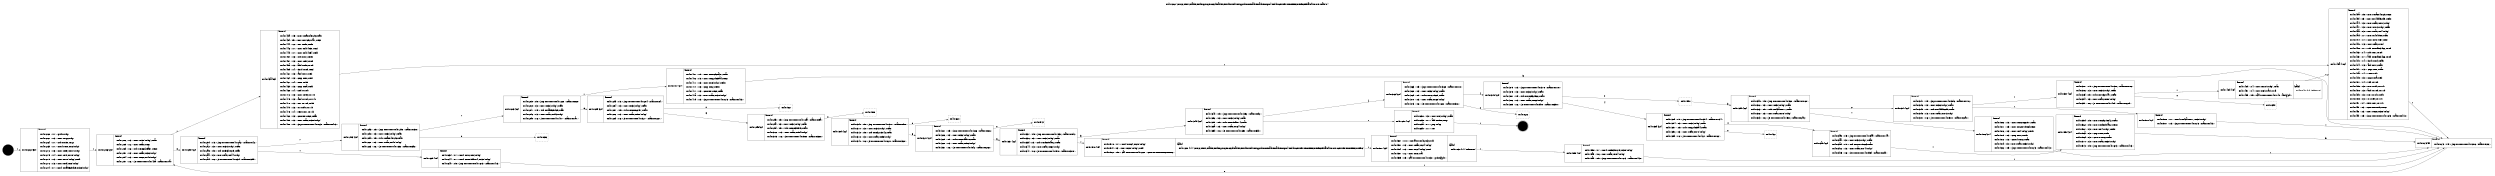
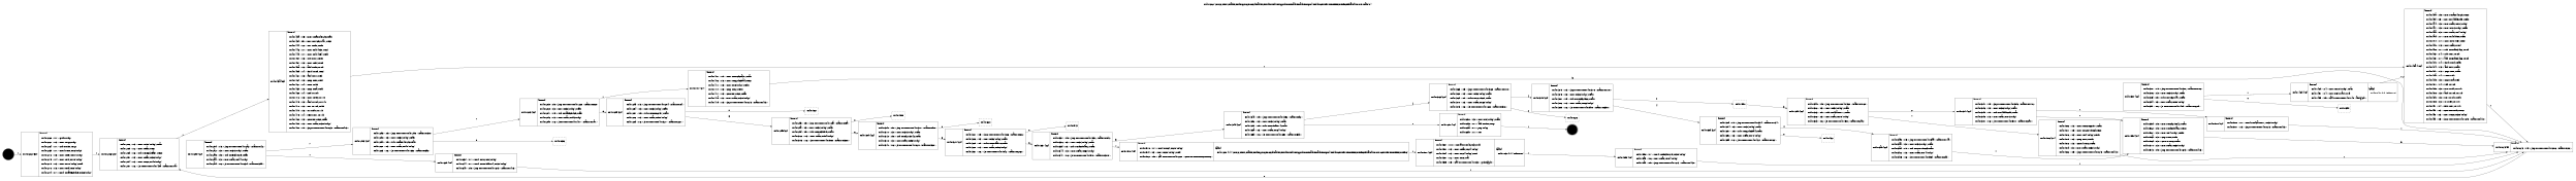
  digraph {
    label="0x401260 (/mnt/c/Users/mathe/Desktop/tcc/POCII/binaries/extr_linuxdriversgpudrmmsmadrenoadreno_pm4.xml.h_CP_MEM_TO_REG_0_REG_Final-ollvm.out::main(0))"
    labelloc=t
    rankdir=LR
    node [shape=record]
    Entry [fillcolor=black height=0.3 shape=circle style=filled width=0.3]
    n2 [label="{\n     0x401260 [38]\l\n     | [instrs]\l\n     &nbsp;&nbsp;0x401260 \<+1\>: push %rbp\l\n     &nbsp;&nbsp;0x401261 \<+3\>: mov %rsp,%rbp\l\n     &nbsp;&nbsp;0x401264 \<+7\>: sub $0x90,%rsp\l\n     &nbsp;&nbsp;0x40126b \<+7\>: movl $0x0,-0xc(%rbp)\l\n     &nbsp;&nbsp;0x401272 \<+3\>: mov %edi,-0x10(%rbp)\l\n     &nbsp;&nbsp;0x401275 \<+4\>: mov %rsi,-0x18(%rbp)\l\n     &nbsp;&nbsp;0x401279 \<+3\>: mov -0x10(%rbp),%edi\l\n     &nbsp;&nbsp;0x40127c \<+3\>: mov %edi,-0x8(%rbp)\l\n     &nbsp;&nbsp;0x40127f \<+7\>: movl $0xa9529dc9,-0x38(%rbp)\l\n  }"]
    n3 [label="{\n     0x401286 [23]\l\n     | [instrs]\l\n     &nbsp;&nbsp;0x401286 \<+3\>: mov -0x38(%rbp),%eax\l\n     &nbsp;&nbsp;0x401289 \<+2\>: mov %eax,%ecx\l\n     &nbsp;&nbsp;0x40128b \<+6\>: sub $0x86d2ea37,%ecx\l\n     &nbsp;&nbsp;0x401291 \<+3\>: mov %eax,-0x3c(%rbp)\l\n     &nbsp;&nbsp;0x401294 \<+3\>: mov %ecx,-0x40(%rbp)\l\n     &nbsp;&nbsp;0x401297 \<+6\>: je 000000000040143a \<main+0x1da\>\l\n  }"]
    n4 [label="{\n     0x40143a [83]\l\n     | [instrs]\l\n     &nbsp;&nbsp;0x40143a \<+5\>: mov $0xa884e125,%eax\l\n     &nbsp;&nbsp;0x40143f \<+5\>: mov $0x7c9204a1,%ecx\l\n     &nbsp;&nbsp;0x401444 \<+2\>: xor %edx,%edx\l\n     &nbsp;&nbsp;0x401446 \<+7\>: mov 0x404050,%esi\l\n     &nbsp;&nbsp;0x40144d \<+7\>: mov 0x404054,%edi\l\n     &nbsp;&nbsp;0x401454 \<+3\>: sub $0x1,%edx\l\n     &nbsp;&nbsp;0x401457 \<+3\>: mov %esi,%r8d\l\n     &nbsp;&nbsp;0x40145a \<+3\>: add %edx,%r8d\l\n     &nbsp;&nbsp;0x40145d \<+4\>: imul %r8d,%esi\l\n     &nbsp;&nbsp;0x401461 \<+3\>: and $0x1,%esi\l\n     &nbsp;&nbsp;0x401464 \<+3\>: cmp $0x0,%esi\l\n     &nbsp;&nbsp;0x401467 \<+4\>: sete %r9b\l\n     &nbsp;&nbsp;0x40146b \<+3\>: cmp $0xa,%edi\l\n     &nbsp;&nbsp;0x40146e \<+4\>: setl %r10b\l\n     &nbsp;&nbsp;0x401472 \<+3\>: mov %r9b,%r11b\l\n     &nbsp;&nbsp;0x401475 \<+3\>: and %r10b,%r11b\l\n     &nbsp;&nbsp;0x401478 \<+3\>: xor %r10b,%r9b\l\n     &nbsp;&nbsp;0x40147b \<+3\>: or %r9b,%r11b\l\n     &nbsp;&nbsp;0x40147e \<+4\>: test $0x1,%r11b\l\n     &nbsp;&nbsp;0x401482 \<+3\>: cmovne %ecx,%eax\l\n     &nbsp;&nbsp;0x401485 \<+3\>: mov %eax,-0x38(%rbp)\l\n     &nbsp;&nbsp;0x401488 \<+5\>: jmp 0000000000401673 \<main+0x413\>\l\n  }"]
    n5 [label="{\n     0x40129d [22]\l\n     | [instrs]\l\n     &nbsp;&nbsp;0x40129d \<+5\>: jmp 00000000004012a2 \<main+0x42\>\l\n     &nbsp;&nbsp;0x4012a2 \<+3\>: mov -0x3c(%rbp),%eax\l\n     &nbsp;&nbsp;0x4012a5 \<+5\>: sub $0x9cf1ec19,%eax\l\n     &nbsp;&nbsp;0x4012aa \<+3\>: mov %eax,-0x44(%rbp)\l\n     &nbsp;&nbsp;0x4012ad \<+6\>: je 000000000040163d \<main+0x3dd\>\l\n  }"]
    n6 [label="{\n     0x40149a [102]\l\n     | [instrs]\l\n     &nbsp;&nbsp;0x40149a \<+5\>: mov $0xa884e125,%ecx\l\n     &nbsp;&nbsp;0x40149f \<+5\>: mov $0x4dbb92d9,%edx\l\n     &nbsp;&nbsp;0x4014a4 \<+3\>: mov %eax,-0x1c(%rbp)\l\n     &nbsp;&nbsp;0x4014a7 \<+3\>: mov -0x1c(%rbp),%eax\l\n     &nbsp;&nbsp;0x4014aa \<+3\>: mov %eax,-0x4(%rbp)\l\n     &nbsp;&nbsp;0x4014ad \<+7\>: mov 0x404050,%eax\l\n     &nbsp;&nbsp;0x4014b4 \<+7\>: mov 0x404054,%esi\l\n     &nbsp;&nbsp;0x4014bb \<+3\>: mov %eax,%r8d\l\n     &nbsp;&nbsp;0x4014be \<+7\>: sub $0x8db83466,%r8d\l\n     &nbsp;&nbsp;0x4014c5 \<+4\>: sub $0x1,%r8d\l\n     &nbsp;&nbsp;0x4014c9 \<+7\>: add $0x8db83466,%r8d\l\n     &nbsp;&nbsp;0x4014d0 \<+4\>: imul %r8d,%eax\l\n     &nbsp;&nbsp;0x4014d4 \<+3\>: and $0x1,%eax\l\n     &nbsp;&nbsp;0x4014d7 \<+3\>: cmp $0x0,%eax\l\n     &nbsp;&nbsp;0x4014da \<+4\>: sete %r9b\l\n     &nbsp;&nbsp;0x4014de \<+3\>: cmp $0xa,%esi\l\n     &nbsp;&nbsp;0x4014e1 \<+4\>: setl %r10b\l\n     &nbsp;&nbsp;0x4014e5 \<+3\>: mov %r9b,%r11b\l\n     &nbsp;&nbsp;0x4014e8 \<+3\>: and %r10b,%r11b\l\n     &nbsp;&nbsp;0x4014eb \<+3\>: xor %r10b,%r9b\l\n     &nbsp;&nbsp;0x4014ee \<+3\>: or %r9b,%r11b\l\n     &nbsp;&nbsp;0x4014f1 \<+4\>: test $0x1,%r11b\l\n     &nbsp;&nbsp;0x4014f5 \<+3\>: cmovne %edx,%ecx\l\n     &nbsp;&nbsp;0x4014f8 \<+3\>: mov %ecx,-0x38(%rbp)\l\n     &nbsp;&nbsp;0x4014fb \<+5\>: jmp 0000000000401673 \<main+0x413\>\l\n  }"]
    n7 [label="{\n     0x40163d [19]\l\n     | [instrs]\l\n     &nbsp;&nbsp;0x40163d \<+7\>: movl $0x0,-0xc(%rbp)\l\n     &nbsp;&nbsp;0x401644 \<+7\>: movl $0xe15db074,-0x38(%rbp)\l\n     &nbsp;&nbsp;0x40164b \<+5\>: jmp 0000000000401673 \<main+0x413\>\l\n  }"]
    n8 [label="{\n     0x4012b3 [22]\l\n     | [instrs]\l\n     &nbsp;&nbsp;0x4012b3 \<+5\>: jmp 00000000004012b8 \<main+0x58\>\l\n     &nbsp;&nbsp;0x4012b8 \<+3\>: mov -0x3c(%rbp),%eax\l\n     &nbsp;&nbsp;0x4012bb \<+5\>: sub $0xa884e125,%eax\l\n     &nbsp;&nbsp;0x4012c0 \<+3\>: mov %eax,-0x48(%rbp)\l\n     &nbsp;&nbsp;0x4012c3 \<+6\>: je 000000000040165c \<main+0x3fc\>\l\n  }"]
    n9 [label="{\n     0x401673 [5]\l\n     | [instrs]\l\n     &nbsp;&nbsp;0x401673 \<+5\>: jmp 0000000000401286 \<main+0x26\>\l\n  }"]
    n10 [label="{\n     0x40165c\l\n  }" style=dashed]
    n11 [label="{\n     0x4012c9 [22]\l\n     | [instrs]\l\n     &nbsp;&nbsp;0x4012c9 \<+5\>: jmp 00000000004012ce \<main+0x6e\>\l\n     &nbsp;&nbsp;0x4012ce \<+3\>: mov -0x3c(%rbp),%eax\l\n     &nbsp;&nbsp;0x4012d1 \<+5\>: sub $0xa9529dc9,%eax\l\n     &nbsp;&nbsp;0x4012d6 \<+3\>: mov %eax,-0x4c(%rbp)\l\n     &nbsp;&nbsp;0x4012d9 \<+6\>: je 0000000000401407 \<main+0x1a7\>\l\n  }"]
    Exit [fillcolor=black height=0.3 peripheries=2 shape=circle style=filled width=0.3]
    n13 [label="{\n     0x401407 [27]\l\n     | [instrs]\l\n     &nbsp;&nbsp;0x401407 \<+5\>: mov $0x86d2ea37,%eax\l\n     &nbsp;&nbsp;0x40140c \<+5\>: mov $0x22d859a4,%ecx\l\n     &nbsp;&nbsp;0x401411 \<+3\>: mov -0x8(%rbp),%edx\l\n     &nbsp;&nbsp;0x401414 \<+3\>: cmp $0x2,%edx\l\n     &nbsp;&nbsp;0x401417 \<+3\>: cmovne %ecx,%eax\l\n     &nbsp;&nbsp;0x40141a \<+3\>: mov %eax,-0x38(%rbp)\l\n     &nbsp;&nbsp;0x40141d \<+5\>: jmp 0000000000401673 \<main+0x413\>\l\n  }"]
    n14 [label="{\n     0x4012df [22]\l\n     | [instrs]\l\n     &nbsp;&nbsp;0x4012df \<+5\>: jmp 00000000004012e4 \<main+0x84\>\l\n     &nbsp;&nbsp;0x4012e4 \<+3\>: mov -0x3c(%rbp),%eax\l\n     &nbsp;&nbsp;0x4012e7 \<+5\>: sub $0xc0866797,%eax\l\n     &nbsp;&nbsp;0x4012ec \<+3\>: mov %eax,-0x50(%rbp)\l\n     &nbsp;&nbsp;0x4012ef \<+6\>: je 0000000000401527 \<main+0x2c7\>\l\n  }"]
    n15 [label="{\n     0x40159e [18]\l\n     | [instrs]\l\n     &nbsp;&nbsp;0x40159e \<+7\>: movl $0x9cf1ec19,-0x38(%rbp)\l\n     &nbsp;&nbsp;0x4015a5 \<+6\>: mov %eax,-0x84(%rbp)\l\n     &nbsp;&nbsp;0x4015ab \<+5\>: jmp 0000000000401673 \<main+0x413\>\l\n  }"]
    n16 [label="{\n     0x401527\l\n  }" style=dashed]
    n17 [label="{\n     0x4012f5 [22]\l\n     | [instrs]\l\n     &nbsp;&nbsp;0x4012f5 \<+5\>: jmp 00000000004012fa \<main+0x9a\>\l\n     &nbsp;&nbsp;0x4012fa \<+3\>: mov -0x3c(%rbp),%eax\l\n     &nbsp;&nbsp;0x4012fd \<+5\>: sub $0xc2c99575,%eax\l\n     &nbsp;&nbsp;0x401302 \<+3\>: mov %eax,-0x54(%rbp)\l\n     &nbsp;&nbsp;0x401305 \<+6\>: je 00000000004015e8 \<main+0x388\>\l\n  }"]
    n18 [label="{\n     0x401587 [23]\l\n     | [instrs]\l\n     &nbsp;&nbsp;0x401587 \<+10\>: movabs $0x4020f2,%rdi\l\n     &nbsp;&nbsp;0x401591 \<+3\>: mov %eax,-0x24(%rbp)\l\n     &nbsp;&nbsp;0x401594 \<+3\>: mov -0x24(%rbp),%esi\l\n     &nbsp;&nbsp;0x401597 \<+2\>: mov $0x0,%al\l\n     &nbsp;&nbsp;0x401599 \<+5\>: call 0000000000401030 \<printf@plt\>\l\n     | [calls]\l\n     &nbsp;&nbsp;0x401030 \{1\} (unknown)\l\n  }"]
    n19 [label="{\n     0x4015e8\l\n  }" style=dashed]
    n20 [label="{\n     0x40130b [22]\l\n     | [instrs]\l\n     &nbsp;&nbsp;0x40130b \<+5\>: jmp 0000000000401310 \<main+0xb0\>\l\n     &nbsp;&nbsp;0x401310 \<+3\>: mov -0x3c(%rbp),%eax\l\n     &nbsp;&nbsp;0x401313 \<+5\>: sub $0xcb215842,%eax\l\n     &nbsp;&nbsp;0x401318 \<+3\>: mov %eax,-0x58(%rbp)\l\n     &nbsp;&nbsp;0x40131b \<+6\>: je 0000000000401620 \<main+0x3c0\>\l\n  }"]
    n21 [label="{\n     0x401620\l\n  }" style=dashed]
    n22 [label="{\n     0x401321 [22]\l\n     | [instrs]\l\n     &nbsp;&nbsp;0x401321 \<+5\>: jmp 0000000000401326 \<main+0xc6\>\l\n     &nbsp;&nbsp;0x401326 \<+3\>: mov -0x3c(%rbp),%eax\l\n     &nbsp;&nbsp;0x401329 \<+5\>: sub $0xce1fad18,%eax\l\n     &nbsp;&nbsp;0x40132e \<+3\>: mov %eax,-0x5c(%rbp)\l\n     &nbsp;&nbsp;0x401331 \<+6\>: je 0000000000401542 \<main+0x2e2\>\l\n  }"]
    n23 [label="{\n     0x4013fd\l\n  }" style=dashed]
    n24 [label="{\n     0x401542\l\n  }" style=dashed]
    n25 [label="{\n     0x401337 [22]\l\n     | [instrs]\l\n     &nbsp;&nbsp;0x401337 \<+5\>: jmp 000000000040133c \<main+0xdc\>\l\n     &nbsp;&nbsp;0x40133c \<+3\>: mov -0x3c(%rbp),%eax\l\n     &nbsp;&nbsp;0x40133f \<+5\>: sub $0xd8894a02,%eax\l\n     &nbsp;&nbsp;0x401344 \<+3\>: mov %eax,-0x60(%rbp)\l\n     &nbsp;&nbsp;0x401347 \<+6\>: je 0000000000401578 \<main+0x318\>\l\n  }"]
    n26 [label="{\n     0x40148d [13]\l\n     | [instrs]\l\n     &nbsp;&nbsp;0x40148d \<+4\>: mov -0x18(%rbp),%rax\l\n     &nbsp;&nbsp;0x401491 \<+4\>: mov 0x8(%rax),%rdi\l\n     &nbsp;&nbsp;0x401495 \<+5\>: call 0000000000401040 \<atoi@plt\>\l\n     | [calls]\l\n     &nbsp;&nbsp;0x401040 \{1\} (unknown)\l\n  }"]
    n27 [label="{\n     0x401578 [15]\l\n     | [instrs]\l\n     &nbsp;&nbsp;0x401578 \<+7\>: movl $0x64,-0x20(%rbp)\l\n     &nbsp;&nbsp;0x40157f \<+3\>: mov -0x20(%rbp),%edi\l\n     &nbsp;&nbsp;0x401582 \<+5\>: call 0000000000401220 \<CP_MEM_TO_REG_0_REG\>\l\n     | [calls]\l\n     &nbsp;&nbsp;0x401220 \{1\} (/mnt/c/Users/mathe/Desktop/tcc/POCII/binaries/extr_linuxdriversgpudrmmsmadrenoadreno_pm4.xml.h_CP_MEM_TO_REG_0_REG_Final-ollvm.out::CP_MEM_TO_REG_0_REG)\l\n  }"]
    n28 [label="{\n     0x40134d [22]\l\n     | [instrs]\l\n     &nbsp;&nbsp;0x40134d \<+5\>: jmp 0000000000401352 \<main+0xf2\>\l\n     &nbsp;&nbsp;0x401352 \<+3\>: mov -0x3c(%rbp),%eax\l\n     &nbsp;&nbsp;0x401355 \<+5\>: sub $0xe15db074,%eax\l\n     &nbsp;&nbsp;0x40135a \<+3\>: mov %eax,-0x64(%rbp)\l\n     &nbsp;&nbsp;0x40135d \<+6\>: je 0000000000401650 \<main+0x3f0\>\l\n  }"]
    n29 [label="{\n     0x4013e7 [22]\l\n     | [instrs]\l\n     &nbsp;&nbsp;0x4013e7 \<+5\>: jmp 00000000004013ec \<main+0x18c\>\l\n     &nbsp;&nbsp;0x4013ec \<+3\>: mov -0x3c(%rbp),%eax\l\n     &nbsp;&nbsp;0x4013ef \<+5\>: sub $0x7c9204a1,%eax\l\n     &nbsp;&nbsp;0x4013f4 \<+3\>: mov %eax,-0x80(%rbp)\l\n     &nbsp;&nbsp;0x4013f7 \<+6\>: je 000000000040148d \<main+0x22d\>\l\n  }"]
    n30 [label="{\n     0x401650 [12]\l\n     | [instrs]\l\n     &nbsp;&nbsp;0x401650 \<+3\>: mov -0xc(%rbp),%eax\l\n     &nbsp;&nbsp;0x401653 \<+7\>: add $0x90,%rsp\l\n     &nbsp;&nbsp;0x40165a \<+1\>: pop %rbp\l\n     &nbsp;&nbsp;0x40165b \<+1\>: ret\l\n  }"]
    n31 [label="{\n     0x401363 [22]\l\n     | [instrs]\l\n     &nbsp;&nbsp;0x401363 \<+5\>: jmp 0000000000401368 \<main+0x108\>\l\n     &nbsp;&nbsp;0x401368 \<+3\>: mov -0x3c(%rbp),%eax\l\n     &nbsp;&nbsp;0x40136b \<+5\>: sub $0x161e525,%eax\l\n     &nbsp;&nbsp;0x401370 \<+3\>: mov %eax,-0x68(%rbp)\l\n     &nbsp;&nbsp;0x401373 \<+6\>: je 000000000040162c \<main+0x3cc\>\l\n  }"]
    n32 [label="{\n     0x401500 [12]\l\n     | [instrs]\l\n     &nbsp;&nbsp;0x401500 \<+7\>: movl $0x43a08877,-0x38(%rbp)\l\n     &nbsp;&nbsp;0x401507 \<+5\>: jmp 0000000000401673 \<main+0x413\>\l\n  }"]
    n33 [label="{\n     0x40162c\l\n  }" style=dashed]
    n34 [label="{\n     0x401379 [22]\l\n     | [instrs]\l\n     &nbsp;&nbsp;0x401379 \<+5\>: jmp 000000000040137e \<main+0x11e\>\l\n     &nbsp;&nbsp;0x40137e \<+3\>: mov -0x3c(%rbp),%eax\l\n     &nbsp;&nbsp;0x401381 \<+5\>: sub $0x22532568,%eax\l\n     &nbsp;&nbsp;0x401386 \<+3\>: mov %eax,-0x6c(%rbp)\l\n     &nbsp;&nbsp;0x401389 \<+6\>: je 00000000004015b0 \<main+0x350\>\l\n  }"]
    n35 [label="{\n     0x4013d1 [22]\l\n     | [instrs]\l\n     &nbsp;&nbsp;0x4013d1 \<+5\>: jmp 00000000004013d6 \<main+0x176\>\l\n     &nbsp;&nbsp;0x4013d6 \<+3\>: mov -0x3c(%rbp),%eax\l\n     &nbsp;&nbsp;0x4013d9 \<+5\>: sub $0x4dbb92d9,%eax\l\n     &nbsp;&nbsp;0x4013de \<+3\>: mov %eax,-0x7c(%rbp)\l\n     &nbsp;&nbsp;0x4013e1 \<+6\>: je 0000000000401500 \<main+0x2a0\>\l\n  }"]
    n36 [label="{\n     0x4015b0\l\n  }" style=dashed]
    n37 [label="{\n     0x40138f [22]\l\n     | [instrs]\l\n     &nbsp;&nbsp;0x40138f \<+5\>: jmp 0000000000401394 \<main+0x134\>\l\n     &nbsp;&nbsp;0x401394 \<+3\>: mov -0x3c(%rbp),%eax\l\n     &nbsp;&nbsp;0x401397 \<+5\>: sub $0x22d859a4,%eax\l\n     &nbsp;&nbsp;0x40139c \<+3\>: mov %eax,-0x70(%rbp)\l\n     &nbsp;&nbsp;0x40139f \<+6\>: je 0000000000401422 \<main+0x1c2\>\l\n  }"]
    n38 [label="{\n     0x40150c [27]\l\n     | [instrs]\l\n     &nbsp;&nbsp;0x40150c \<+5\>: mov $0xc0866797,%eax\l\n     &nbsp;&nbsp;0x401511 \<+5\>: mov $0x28719e2f,%ecx\l\n     &nbsp;&nbsp;0x401516 \<+3\>: mov -0x4(%rbp),%edx\l\n     &nbsp;&nbsp;0x401519 \<+3\>: cmp $0x1,%edx\l\n     &nbsp;&nbsp;0x40151c \<+3\>: cmovl %ecx,%eax\l\n     &nbsp;&nbsp;0x40151f \<+3\>: mov %eax,-0x38(%rbp)\l\n     &nbsp;&nbsp;0x401522 \<+5\>: jmp 0000000000401673 \<main+0x413\>\l\n  }"]
    n39 [label="{\n     0x4013bb [22]\l\n     | [instrs]\l\n     &nbsp;&nbsp;0x4013bb \<+5\>: jmp 00000000004013c0 \<main+0x160\>\l\n     &nbsp;&nbsp;0x4013c0 \<+3\>: mov -0x3c(%rbp),%eax\l\n     &nbsp;&nbsp;0x4013c3 \<+5\>: sub $0x43a08877,%eax\l\n     &nbsp;&nbsp;0x4013c8 \<+3\>: mov %eax,-0x78(%rbp)\l\n     &nbsp;&nbsp;0x4013cb \<+6\>: je 000000000040150c \<main+0x2ac\>\l\n  }"]
    n40 [label="{\n     0x401422\l\n  }" style=dashed]
    n41 [label="{\n     0x4013a5 [22]\l\n     | [instrs]\l\n     &nbsp;&nbsp;0x4013a5 \<+5\>: jmp 00000000004013aa \<main+0x14a\>\l\n     &nbsp;&nbsp;0x4013aa \<+3\>: mov -0x3c(%rbp),%eax\l\n     &nbsp;&nbsp;0x4013ad \<+5\>: sub $0x28719e2f,%eax\l\n     &nbsp;&nbsp;0x4013b2 \<+3\>: mov %eax,-0x74(%rbp)\l\n     &nbsp;&nbsp;0x4013b5 \<+6\>: je 000000000040155d \<main+0x2fd\>\l\n  }"]
    n42 [label="{\n     0x40155d [27]\l\n     | [instrs]\l\n     &nbsp;&nbsp;0x40155d \<+5\>: mov $0xcb215842,%eax\l\n     &nbsp;&nbsp;0x401562 \<+5\>: mov $0xd8894a02,%ecx\l\n     &nbsp;&nbsp;0x401567 \<+3\>: mov -0x4(%rbp),%edx\l\n     &nbsp;&nbsp;0x40156a \<+3\>: cmp $0x0,%edx\l\n     &nbsp;&nbsp;0x40156d \<+3\>: cmove %ecx,%eax\l\n     &nbsp;&nbsp;0x401570 \<+3\>: mov %eax,-0x38(%rbp)\l\n     &nbsp;&nbsp;0x401573 \<+5\>: jmp 0000000000401673 \<main+0x413\>\l\n  }"]
    Entry -> n2 [label=" 1"]
    n2 -> n3 [label=" 1"]
    n3 -> n4 [label=" 1"]
-   n3 -> n5 [label=" 8"]
    n4 -> n6 [label=" 1"]
    n5 -> n7 [label=" 1"]
    n5 -> n8 [label=" 7"]
    n6 -> n9 [label=" 1"]
    n7 -> n9 [label=" 1"]
    n8 -> n10 [label=" 0"]
    n8 -> n11 [label=" 7"]
    n9 -> n3 [label=" 8"]
    n11 -> n13 [label=" 1"]
    n11 -> n14 [label=" 6"]
    n13 -> n9 [label=" 5"]
    n14 -> n16 [label=" 0"]
    n14 -> n17 [label=" 6"]
    n15 -> n9 [label=" 1"]
    n17 -> n19 [label=" 0"]
+   n17 -> n20 [label=" 6"]
    n18 -> n15 [label=" 1"]
    n20 -> n21 [label=" 0"]
    n20 -> n22 [label=" 6"]
    n22 -> n24 [label=" 0"]
    n22 -> n25 [label=" 6"]
    n25 -> n27 [label=" 1"]
    n25 -> n28 [label=" 5"]
    n26 -> n6 [label=" 1"]
    n27 -> n18 [label=" 1"]
    n28 -> n30 [label=" 1"]
    n28 -> n31 [label=" 4"]
    n29 -> n23 [label=" 0"]
    n29 -> n26 [label=" 1"]
    n30 -> Exit [label=" 1"]
    n31 -> n33 [label=" 0"]
    n31 -> n34 [label=" 4"]
    n32 -> n9 [label=" 1"]
    n34 -> n36 [label=" 0"]
    n34 -> n37 [label=" 4"]
-   n35 -> n29 [label=" 1"]
+   n35 -> n42 [label=" 1"]
    n35 -> n32 [label=" 1"]
    n36 -> n39 [label=" 3"]
    n37 -> n40 [label=" 0"]
    n37 -> n41 [label=" 4"]
    n38 -> n9 [label=" 1"]
    n39 -> n35 [label=" 2"]
    n39 -> n38 [label=" 1"]
    n41 -> n42 [label=" 1"]
    n42 -> n9 [label=" 5"]
  }
